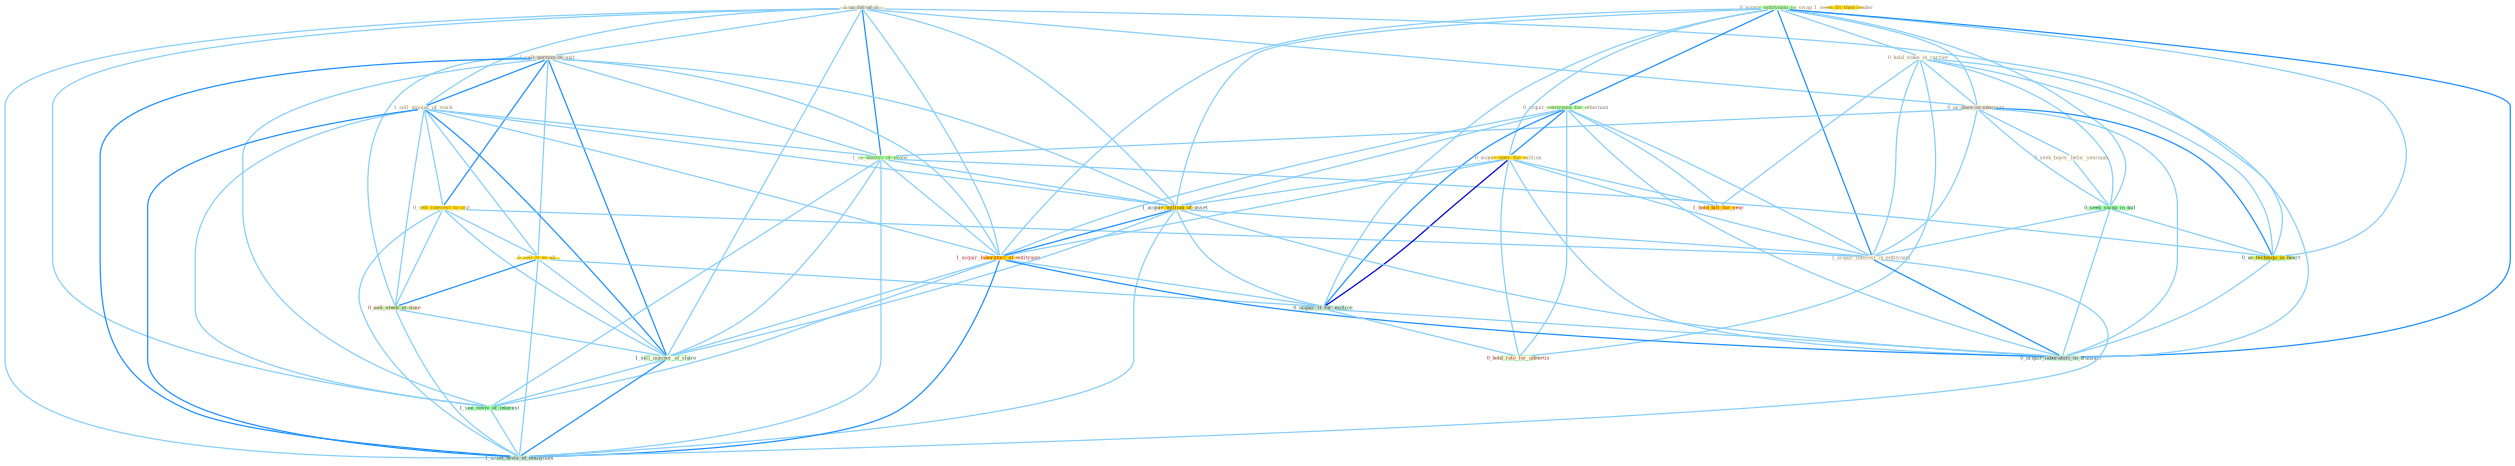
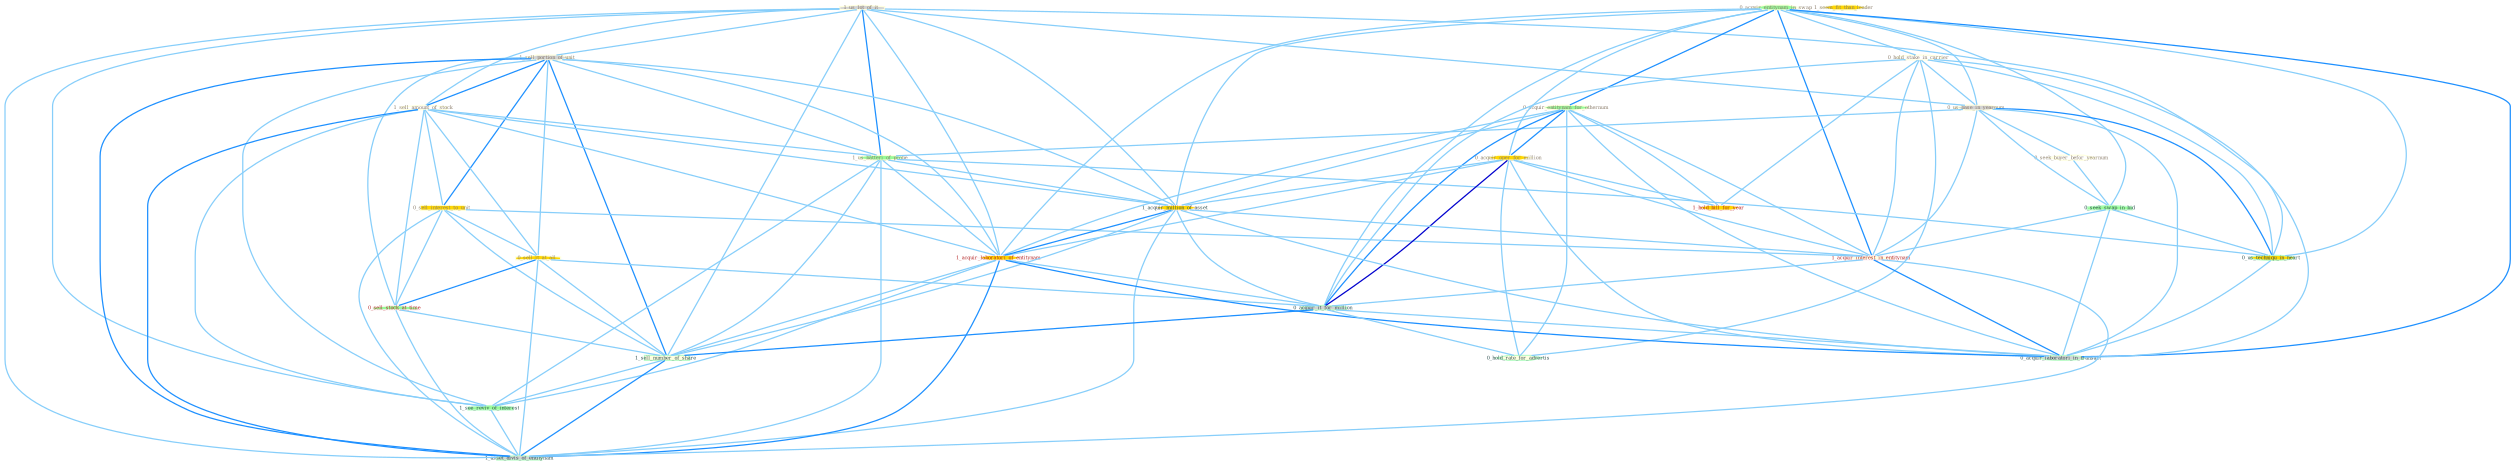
  graph {
    node [color="#ffffe0" fillcolor=gold fixedsize=true fontcolor="#8b7d6b" fontsize=4 shape=hexagon style=filled]
    edge [color="#87cefa" w=1]
    "1_us_lot_of_it " [fillcolor=lightgrey height=.06 shape=house width=.5]
    "0_acquir_entitynam_in_swap " [fillcolor=palegreen height=.06 width=.5]
    "0_hold_stake_in_carrier " [fillcolor=white height=.06 shape=ellipse width=.5]
    "1_seem_fit_than_leader " [height=.06 width=.5]
    "1_sell_portion_of_unit " [fillcolor=lightgrey height=.06 width=.5]
    "0_us_base_in_yearnum " [fillcolor=lightgrey height=.06 width=.5]
    "0_acquir_entitynam_for_othernum " [fillcolor=palegreen height=.06 shape=ellipse width=.5]
    "1_sell_amount_of_stock " [fillcolor=white height=.06 shape=house width=.5]
    "0_seek_buyer_befor_yearnum " [fillcolor=white height=.06 width=.5]
    "0_sell_interest_to_unit " [height=.06 shape=note width=.5]
    "1_us_batteri_of_probe " [fillcolor=palegreen height=.06 shape=ellipse width=.5]
    "0_sell_it_at_all " [height=.06 shape=house width=.5]
    "0_acquir_oper_for_million " [height=.06 width=.5]
    "1_acquir_million_of_asset " [color="#fff0f5" fontcolor="#2f4f4f" height=.06 width=.5]
    "1_acquir_laboratori_of_entitynam " [color="#fff0f5" fontcolor="#b22222" height=.06 width=.5]
-   "1_acquir_interest_in_entitynam " [color="#fff0f5" fillcolor=lightyellow height=.06 shape=house width=.5]
+   "1_acquir_interest_in_entitynam " [color="#fff0f5" fillcolor=lightyellow fontcolor="#b22222" height=.06 shape=house width=.5]
    "0_sell_stock_at_time " [color="#fff0f5" fillcolor=palegreen fontcolor="#b22222" height=.06 shape=house width=.5]
    "1_hold_bill_for_year " [color="#fff0f5" fontcolor="#b22222" height=.06 width=.5]
    "0_us_techniqu_in_heart " [color="#BDFCC9" fontcolor="#2f4f4f" height=.06 shape=ellipse width=.5]
    "1_sell_number_of_share " [color="#BDFCC9" fillcolor=lightyellow fontcolor="#2f4f4f" height=.06 shape=note width=.5]
    "1_see_reviv_of_interest " [color="#BDFCC9" fillcolor=palegreen fontcolor="#2f4f4f" height=.06 shape=house width=.5]
    n22 [color="#BDFCC9" fillcolor=lightgrey fontcolor="#2f4f4f" height=.06 label="1_asset_divis_of_entitynam" shape=house width=.5]
    n23 [color="#BDFCC9" fillcolor=palegreen fontcolor="#2f4f4f" height=.06 label="0_seek_swap_in_bid" shape=house width=.5]
    "0_acquir_it_for_million " [color="#BDFCC9" fillcolor=lightgrey fontcolor="#2f4f4f" height=.06 shape=house width=.5]
    "0_acquir_laboratori_in_transact " [color="#BDFCC9" fillcolor=lightgrey fontcolor="#2f4f4f" height=.06 shape=ellipse width=.5]
-   "0_hold_rate_for_advertis " [color="#BDFCC9" fillcolor=lightyellow fontcolor="#b22222" height=.06 width=.5]
+   "0_hold_rate_for_advertis " [color="#BDFCC9" fillcolor=lightyellow fontcolor="#2f4f4f" height=.06 width=.5]
    subgraph sub_1 {
      "1_us_lot_of_it "
      "0_acquir_entitynam_in_swap "
      "0_hold_stake_in_carrier "
      "1_seem_fit_than_leader "
      "1_sell_portion_of_unit "
      "0_us_base_in_yearnum "
      "0_acquir_entitynam_for_othernum "
      "1_sell_amount_of_stock "
      "0_seek_buyer_befor_yearnum "
      "0_sell_interest_to_unit "
      "1_us_batteri_of_probe "
      "0_sell_it_at_all "
      "0_acquir_oper_for_million "
    }
    subgraph sub_2 {
      "1_acquir_million_of_asset "
      "1_acquir_laboratori_of_entitynam "
      "1_acquir_interest_in_entitynam "
      "0_sell_stock_at_time "
      "1_hold_bill_for_year "
    }
    "1_us_lot_of_it " -- "1_sell_portion_of_unit "
    "1_us_lot_of_it " -- "0_us_base_in_yearnum "
    "1_us_lot_of_it " -- "1_sell_amount_of_stock "
    "1_us_lot_of_it " -- "1_us_batteri_of_probe " [color="#1e90ff" w=2]
    "1_us_lot_of_it " -- "1_acquir_million_of_asset "
    "1_us_lot_of_it " -- "1_acquir_laboratori_of_entitynam "
    "1_us_lot_of_it " -- "0_us_techniqu_in_heart "
    "1_us_lot_of_it " -- "1_sell_number_of_share "
    "1_us_lot_of_it " -- "1_see_reviv_of_interest "
    "1_us_lot_of_it " -- n22
    "0_acquir_entitynam_in_swap " -- "0_hold_stake_in_carrier "
    "0_acquir_entitynam_in_swap " -- "0_us_base_in_yearnum "
    "0_acquir_entitynam_in_swap " -- "0_acquir_entitynam_for_othernum " [color="#1e90ff" w=2]
    "0_acquir_entitynam_in_swap " -- "0_acquir_oper_for_million "
    "0_acquir_entitynam_in_swap " -- "1_acquir_million_of_asset "
    "0_acquir_entitynam_in_swap " -- "1_acquir_laboratori_of_entitynam "
    "0_acquir_entitynam_in_swap " -- "1_acquir_interest_in_entitynam " [color="#1e90ff" w=2]
    "0_acquir_entitynam_in_swap " -- "0_us_techniqu_in_heart "
    "0_acquir_entitynam_in_swap " -- n23
    "0_acquir_entitynam_in_swap " -- "0_acquir_it_for_million "
    "0_acquir_entitynam_in_swap " -- "0_acquir_laboratori_in_transact " [color="#1e90ff" w=2]
    "0_hold_stake_in_carrier " -- "0_us_base_in_yearnum "
    "0_hold_stake_in_carrier " -- "1_acquir_interest_in_entitynam "
    "0_hold_stake_in_carrier " -- "1_hold_bill_for_year "
    "0_hold_stake_in_carrier " -- "0_us_techniqu_in_heart "
-   "0_hold_stake_in_carrier " -- n23
+   "0_hold_stake_in_carrier " -- "0_acquir_it_for_million "
    "0_hold_stake_in_carrier " -- "0_acquir_laboratori_in_transact "
    "0_hold_stake_in_carrier " -- "0_hold_rate_for_advertis "
    "1_sell_portion_of_unit " -- "1_sell_amount_of_stock " [color="#1e90ff" w=2]
    "1_sell_portion_of_unit " -- "0_sell_interest_to_unit " [color="#1e90ff" w=2]
    "1_sell_portion_of_unit " -- "1_us_batteri_of_probe "
    "1_sell_portion_of_unit " -- "0_sell_it_at_all "
    "1_sell_portion_of_unit " -- "1_acquir_million_of_asset "
    "1_sell_portion_of_unit " -- "1_acquir_laboratori_of_entitynam "
    "1_sell_portion_of_unit " -- "0_sell_stock_at_time "
    "1_sell_portion_of_unit " -- "1_sell_number_of_share " [color="#1e90ff" w=2]
    "1_sell_portion_of_unit " -- "1_see_reviv_of_interest "
    "1_sell_portion_of_unit " -- n22 [color="#1e90ff" w=2]
    "0_us_base_in_yearnum " -- "0_seek_buyer_befor_yearnum "
    "0_us_base_in_yearnum " -- "1_us_batteri_of_probe "
    "0_us_base_in_yearnum " -- "1_acquir_interest_in_entitynam "
    "0_us_base_in_yearnum " -- "0_us_techniqu_in_heart " [color="#1e90ff" w=2]
    "0_us_base_in_yearnum " -- n23
    "0_us_base_in_yearnum " -- "0_acquir_laboratori_in_transact "
    "0_acquir_entitynam_for_othernum " -- "0_acquir_oper_for_million " [color="#1e90ff" w=2]
    "0_acquir_entitynam_for_othernum " -- "1_acquir_million_of_asset "
    "0_acquir_entitynam_for_othernum " -- "1_acquir_laboratori_of_entitynam "
    "0_acquir_entitynam_for_othernum " -- "1_acquir_interest_in_entitynam "
    "0_acquir_entitynam_for_othernum " -- "1_hold_bill_for_year "
    "0_acquir_entitynam_for_othernum " -- "0_acquir_it_for_million " [color="#1e90ff" w=2]
    "0_acquir_entitynam_for_othernum " -- "0_acquir_laboratori_in_transact "
    "0_acquir_entitynam_for_othernum " -- "0_hold_rate_for_advertis "
    "1_sell_amount_of_stock " -- "0_sell_interest_to_unit "
    "1_sell_amount_of_stock " -- "1_us_batteri_of_probe "
    "1_sell_amount_of_stock " -- "0_sell_it_at_all "
    "1_sell_amount_of_stock " -- "1_acquir_million_of_asset "
    "1_sell_amount_of_stock " -- "1_acquir_laboratori_of_entitynam "
    "1_sell_amount_of_stock " -- "0_sell_stock_at_time "
-   "1_sell_amount_of_stock " -- "1_sell_number_of_share " [color="#1e90ff" w=2]
+   "0_acquir_it_for_million " -- "1_sell_number_of_share " [color="#1e90ff" w=2]
    "1_sell_amount_of_stock " -- "1_see_reviv_of_interest "
    "1_sell_amount_of_stock " -- n22 [color="#1e90ff" w=2]
    "0_seek_buyer_befor_yearnum " -- n23
    "0_sell_interest_to_unit " -- "0_sell_it_at_all "
    "0_sell_interest_to_unit " -- "1_acquir_interest_in_entitynam "
    "0_sell_interest_to_unit " -- "0_sell_stock_at_time "
    "0_sell_interest_to_unit " -- "1_sell_number_of_share "
    "0_sell_interest_to_unit " -- n22
    "1_us_batteri_of_probe " -- "1_acquir_million_of_asset "
    "1_us_batteri_of_probe " -- "1_acquir_laboratori_of_entitynam "
    "1_us_batteri_of_probe " -- "0_us_techniqu_in_heart "
    "1_us_batteri_of_probe " -- "1_sell_number_of_share "
    "1_us_batteri_of_probe " -- "1_see_reviv_of_interest "
    "1_us_batteri_of_probe " -- n22
    "0_sell_it_at_all " -- "0_sell_stock_at_time " [color="#1e90ff" w=2]
    "0_sell_it_at_all " -- "1_sell_number_of_share "
    "0_sell_it_at_all " -- n22
    "0_sell_it_at_all " -- "0_acquir_it_for_million "
    "0_acquir_oper_for_million " -- "1_acquir_million_of_asset "
    "0_acquir_oper_for_million " -- "1_acquir_laboratori_of_entitynam "
    "0_acquir_oper_for_million " -- "1_acquir_interest_in_entitynam "
    "0_acquir_oper_for_million " -- "1_hold_bill_for_year "
    "0_acquir_oper_for_million " -- "0_acquir_it_for_million " [color="#0000cd" w=3]
    "0_acquir_oper_for_million " -- "0_acquir_laboratori_in_transact "
    "0_acquir_oper_for_million " -- "0_hold_rate_for_advertis "
    "1_acquir_million_of_asset " -- "1_acquir_laboratori_of_entitynam " [color="#1e90ff" w=2]
    "1_acquir_million_of_asset " -- "1_acquir_interest_in_entitynam "
    "1_acquir_million_of_asset " -- "1_sell_number_of_share "
    "1_acquir_million_of_asset " -- n22
    "1_acquir_million_of_asset " -- "0_acquir_it_for_million "
    "1_acquir_million_of_asset " -- "0_acquir_laboratori_in_transact "
    "1_acquir_laboratori_of_entitynam " -- "1_sell_number_of_share "
    "1_acquir_laboratori_of_entitynam " -- "1_see_reviv_of_interest "
    "1_acquir_laboratori_of_entitynam " -- n22 [color="#1e90ff" w=2]
    "1_acquir_laboratori_of_entitynam " -- "0_acquir_it_for_million "
    "1_acquir_laboratori_of_entitynam " -- "0_acquir_laboratori_in_transact " [color="#1e90ff" w=2]
    "1_acquir_interest_in_entitynam " -- n22
+   "1_acquir_interest_in_entitynam " -- "0_acquir_it_for_million "
    "1_acquir_interest_in_entitynam " -- "0_acquir_laboratori_in_transact " [color="#1e90ff" w=2]
    "0_sell_stock_at_time " -- "1_sell_number_of_share "
    "0_sell_stock_at_time " -- n22
    "0_us_techniqu_in_heart " -- "0_acquir_laboratori_in_transact "
    "1_sell_number_of_share " -- "1_see_reviv_of_interest "
    "1_sell_number_of_share " -- n22 [color="#1e90ff" w=2]
    "1_see_reviv_of_interest " -- n22
    n23 -- "1_acquir_interest_in_entitynam "
    n23 -- "0_us_techniqu_in_heart "
    n23 -- "0_acquir_laboratori_in_transact "
    "0_acquir_it_for_million " -- "0_acquir_laboratori_in_transact "
    "0_acquir_it_for_million " -- "0_hold_rate_for_advertis "
  }
